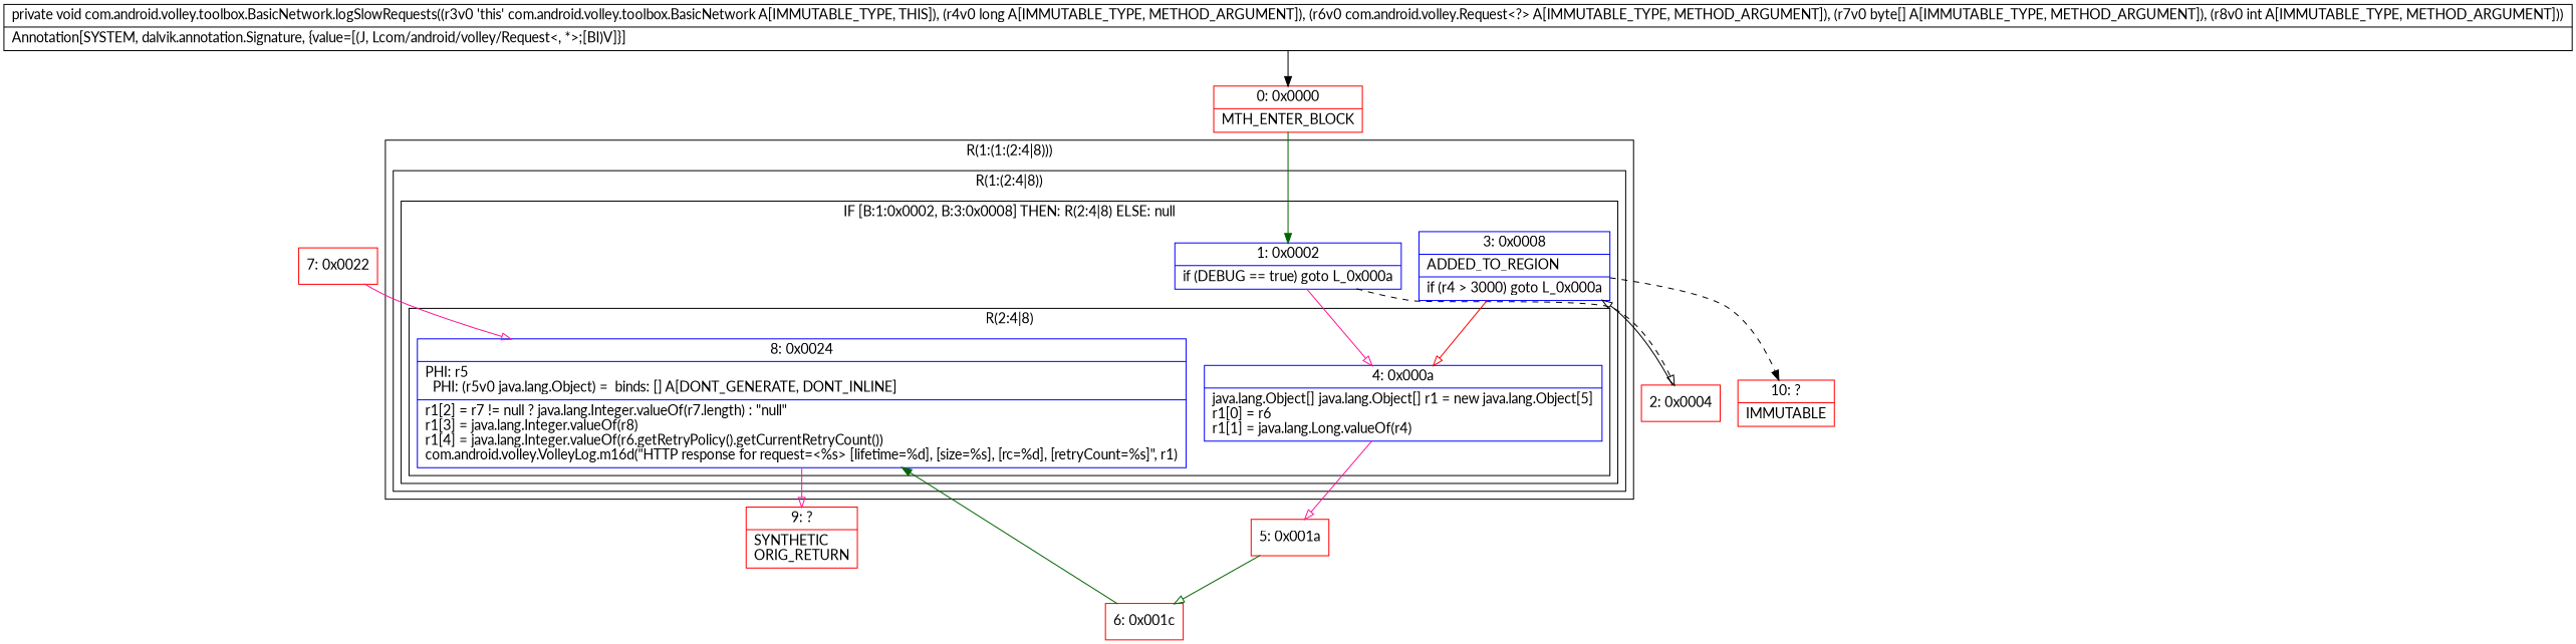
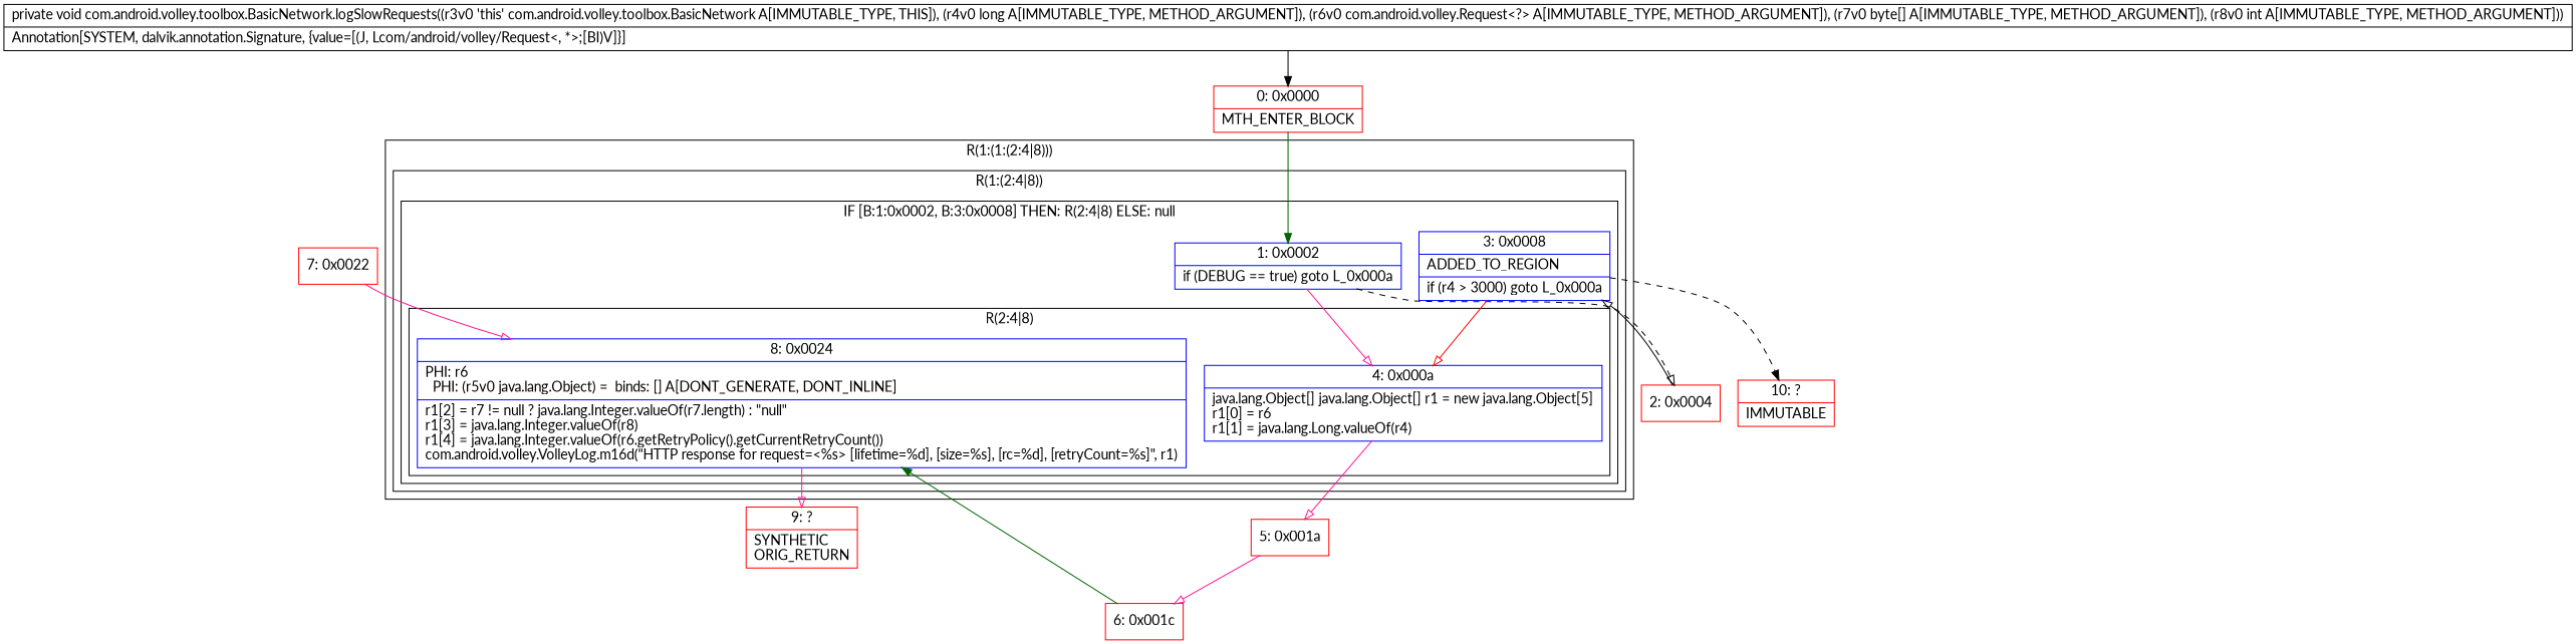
  digraph {
    fontname=Lato
    node [color=red fontname=Lato shape=record]
    edge [arrowhead=onormal color=deeppink fontname=Lato]
    n1 [color=blue label="{4\:\ 0x000a|java.lang.Object[] java.lang.Object[] r1 = new java.lang.Object[5]\lr1[0] = r6\lr1[1] = java.lang.Long.valueOf(r4)\l}"]
-   n2 [color=blue label="{8\:\ 0x0024|PHI: r5 \l  PHI: (r5v0 java.lang.Object) =  binds: [] A[DONT_GENERATE, DONT_INLINE]\l|r1[2] = r7 != null ? java.lang.Integer.valueOf(r7.length) : \"null\"\lr1[3] = java.lang.Integer.valueOf(r8)\lr1[4] = java.lang.Integer.valueOf(r6.getRetryPolicy().getCurrentRetryCount())\lcom.android.volley.VolleyLog.m16d(\"HTTP response for request=\<%s\> [lifetime=%d], [size=%s], [rc=%d], [retryCount=%s]\", r1)\l}"]
+   n2 [color=blue label="{8\:\ 0x0024|PHI: r6 \l  PHI: (r5v0 java.lang.Object) =  binds: [] A[DONT_GENERATE, DONT_INLINE]\l|r1[2] = r7 != null ? java.lang.Integer.valueOf(r7.length) : \"null\"\lr1[3] = java.lang.Integer.valueOf(r8)\lr1[4] = java.lang.Integer.valueOf(r6.getRetryPolicy().getCurrentRetryCount())\lcom.android.volley.VolleyLog.m16d(\"HTTP response for request=\<%s\> [lifetime=%d], [size=%s], [rc=%d], [retryCount=%s]\", r1)\l}"]
    n3 [color=blue label="{1\:\ 0x0002|if (DEBUG == true) goto L_0x000a\l}"]
    n4 [color=blue label="{3\:\ 0x0008|ADDED_TO_REGION\l|if (r4 \> 3000) goto L_0x000a\l}"]
    n5 [label="{5\:\ 0x001a}"]
    n6 [label="{9\:\ ?|SYNTHETIC\lORIG_RETURN\l}"]
    n7 [label="{2\:\ 0x0004}"]
    n8 [label="{10\:\ ?|IMMUTABLE\l}"]
    n9 [label="{6\:\ 0x001c}"]
    n10 [label="{0\:\ 0x0000|MTH_ENTER_BLOCK\l}"]
    n11 [label="{7\:\ 0x0022}"]
    n12 [label="{private void com.android.volley.toolbox.BasicNetwork.logSlowRequests((r3v0 'this' com.android.volley.toolbox.BasicNetwork A[IMMUTABLE_TYPE, THIS]), (r4v0 long A[IMMUTABLE_TYPE, METHOD_ARGUMENT]), (r6v0 com.android.volley.Request\<?\> A[IMMUTABLE_TYPE, METHOD_ARGUMENT]), (r7v0 byte[] A[IMMUTABLE_TYPE, METHOD_ARGUMENT]), (r8v0 int A[IMMUTABLE_TYPE, METHOD_ARGUMENT]))  | Annotation[SYSTEM, dalvik.annotation.Signature, \{value=[(J, Lcom\/android\/volley\/Request\<, *\>;[BI)V]\}]\l}" color=""]
    subgraph cluster_1 {
      label="R(1:(1:(2:4|8)))"
      subgraph cluster_2 {
        label="R(1:(2:4|8))"
        subgraph cluster_3 {
          label="IF [B:1:0x0002, B:3:0x0008] THEN: R(2:4|8) ELSE: null"
          n3
          n4
          subgraph cluster_4 {
            label="R(2:4|8)"
            n1
            n2
          }
        }
      }
    }
    n1 -> n5
    n2 -> n6
    n3 -> n1
    n3 -> n7 [color=black style=dashed]
    n4 -> n1 [color=red]
    n4 -> n8 [arrowhead=normal color=black style=dashed]
-   n5 -> n9 [color=darkgreen]
+   n5 -> n9
    n7 -> n4 [color=black]
    n9 -> n2 [arrowhead=normal color=darkgreen]
    n10 -> n3 [arrowhead=normal color=darkgreen]
    n11 -> n2
    n12 -> n10 [arrowhead=normal color=black]
  }
